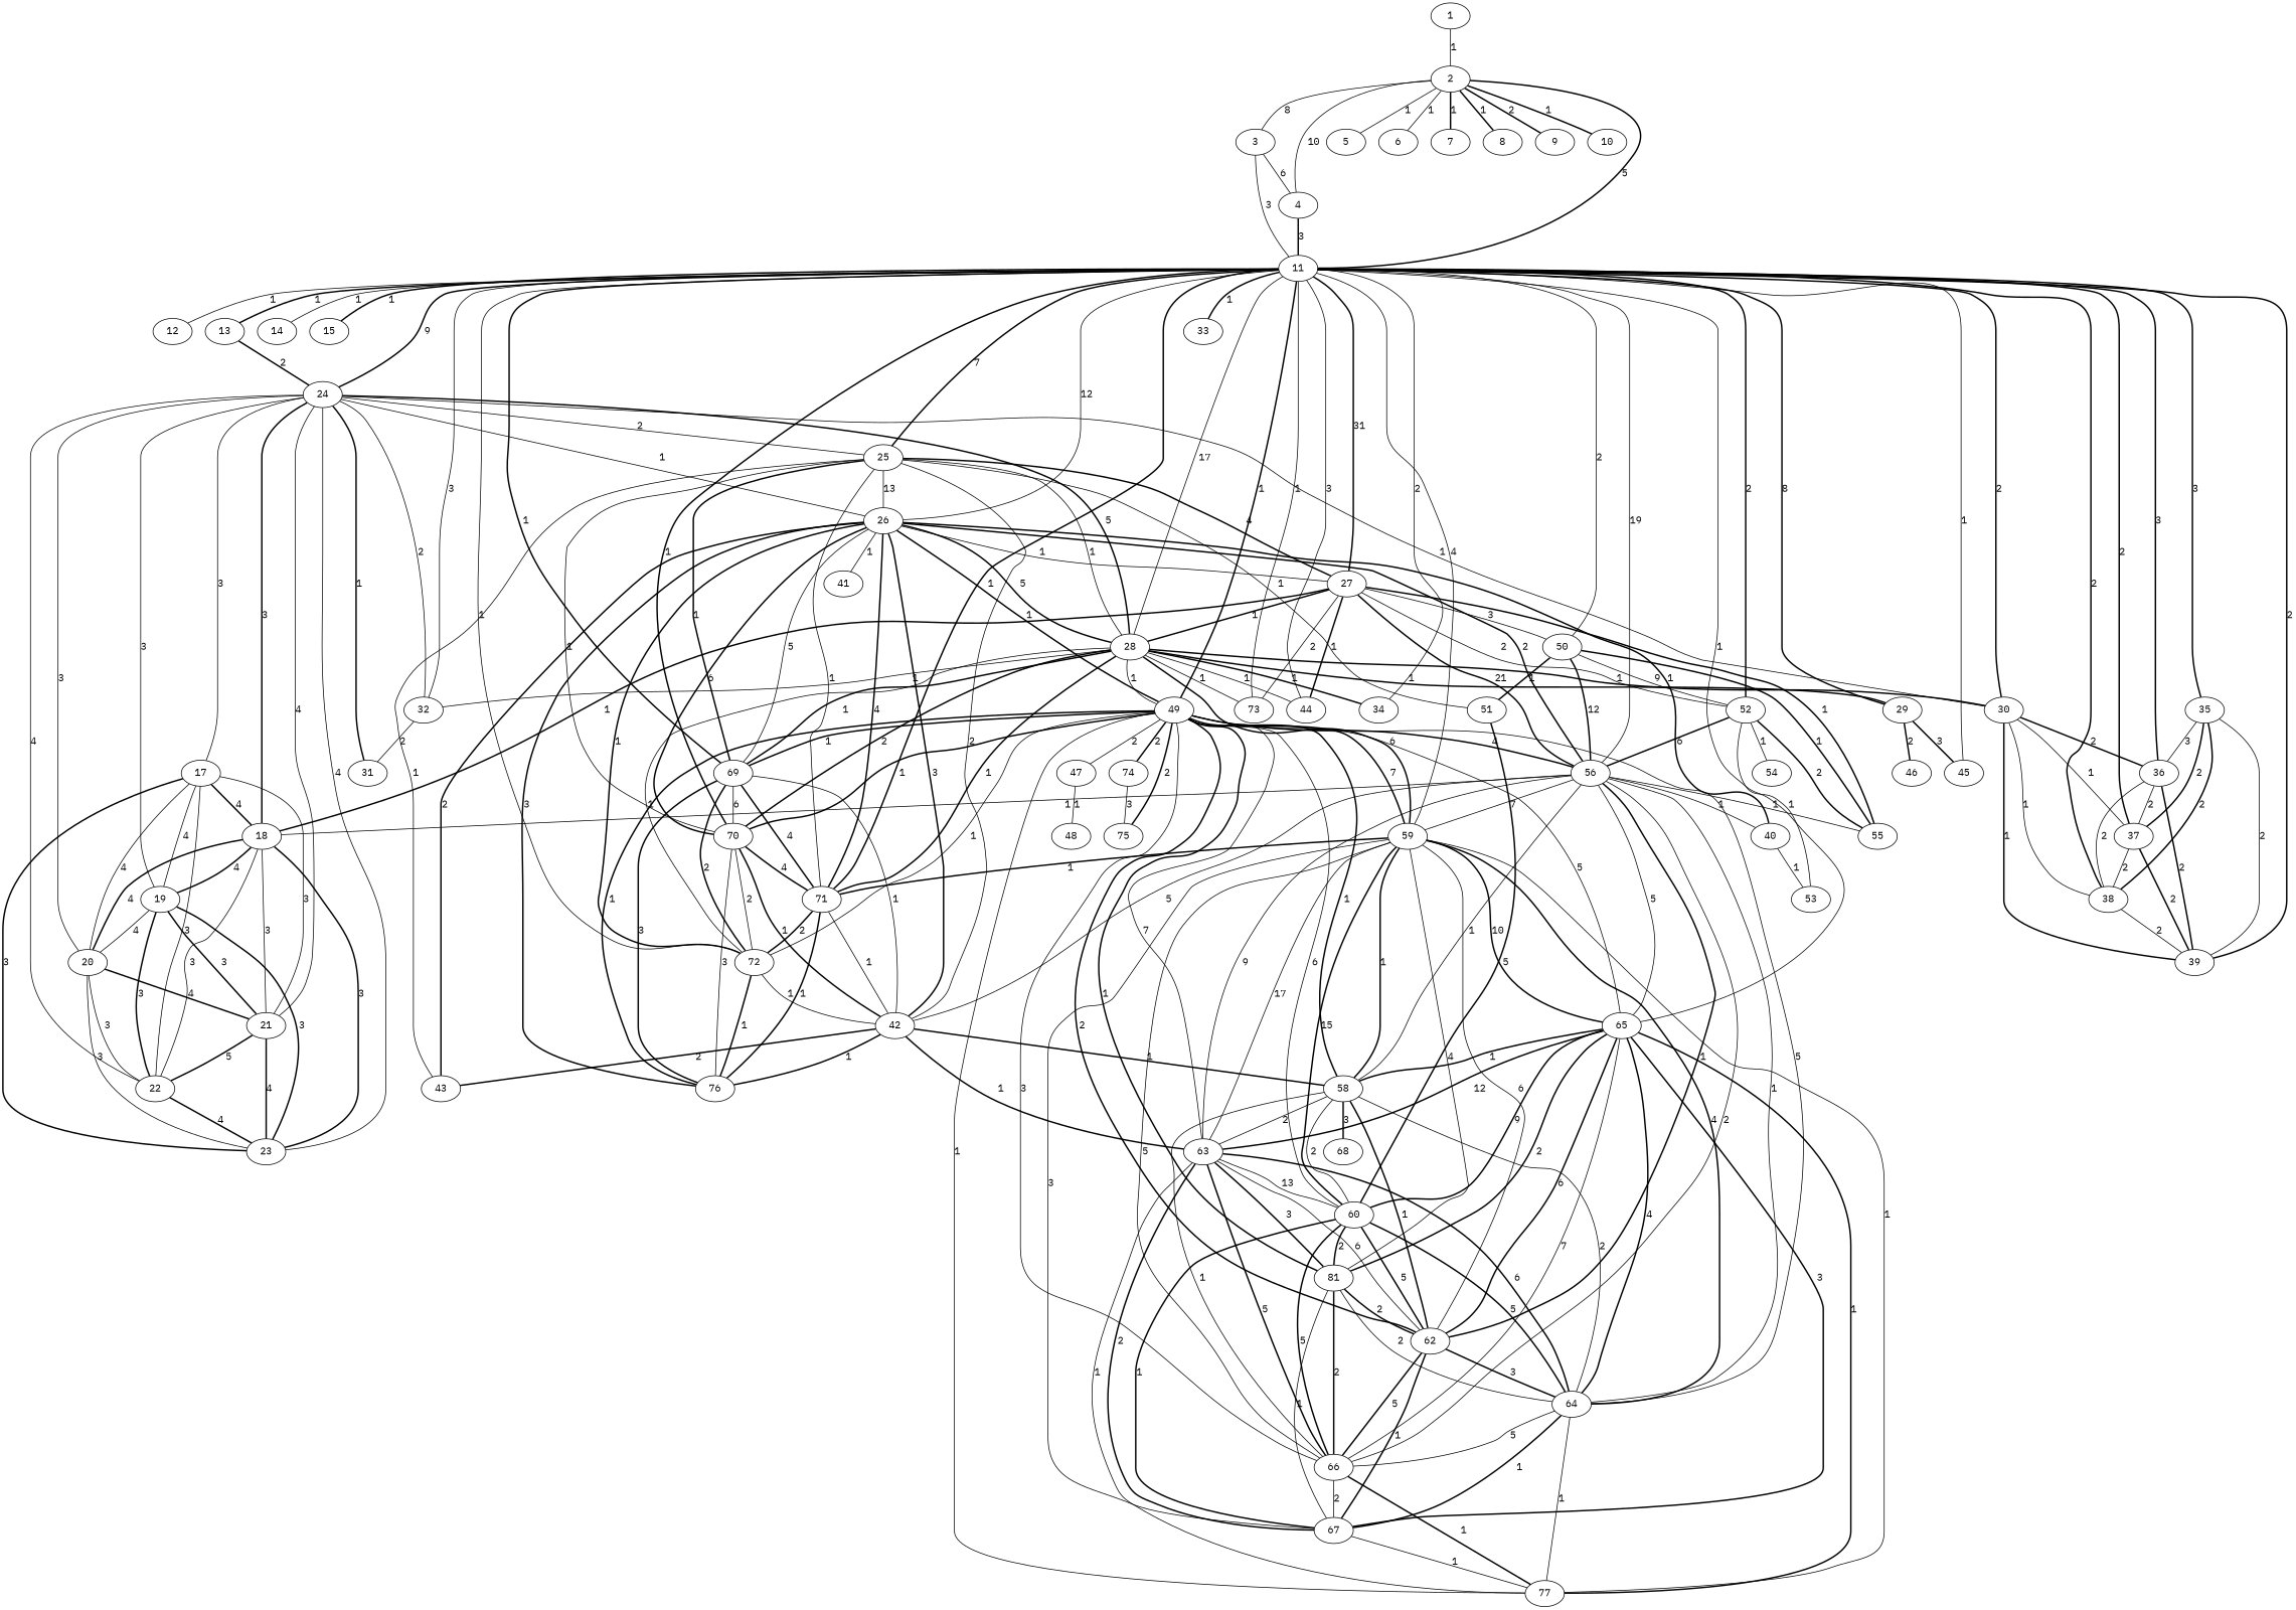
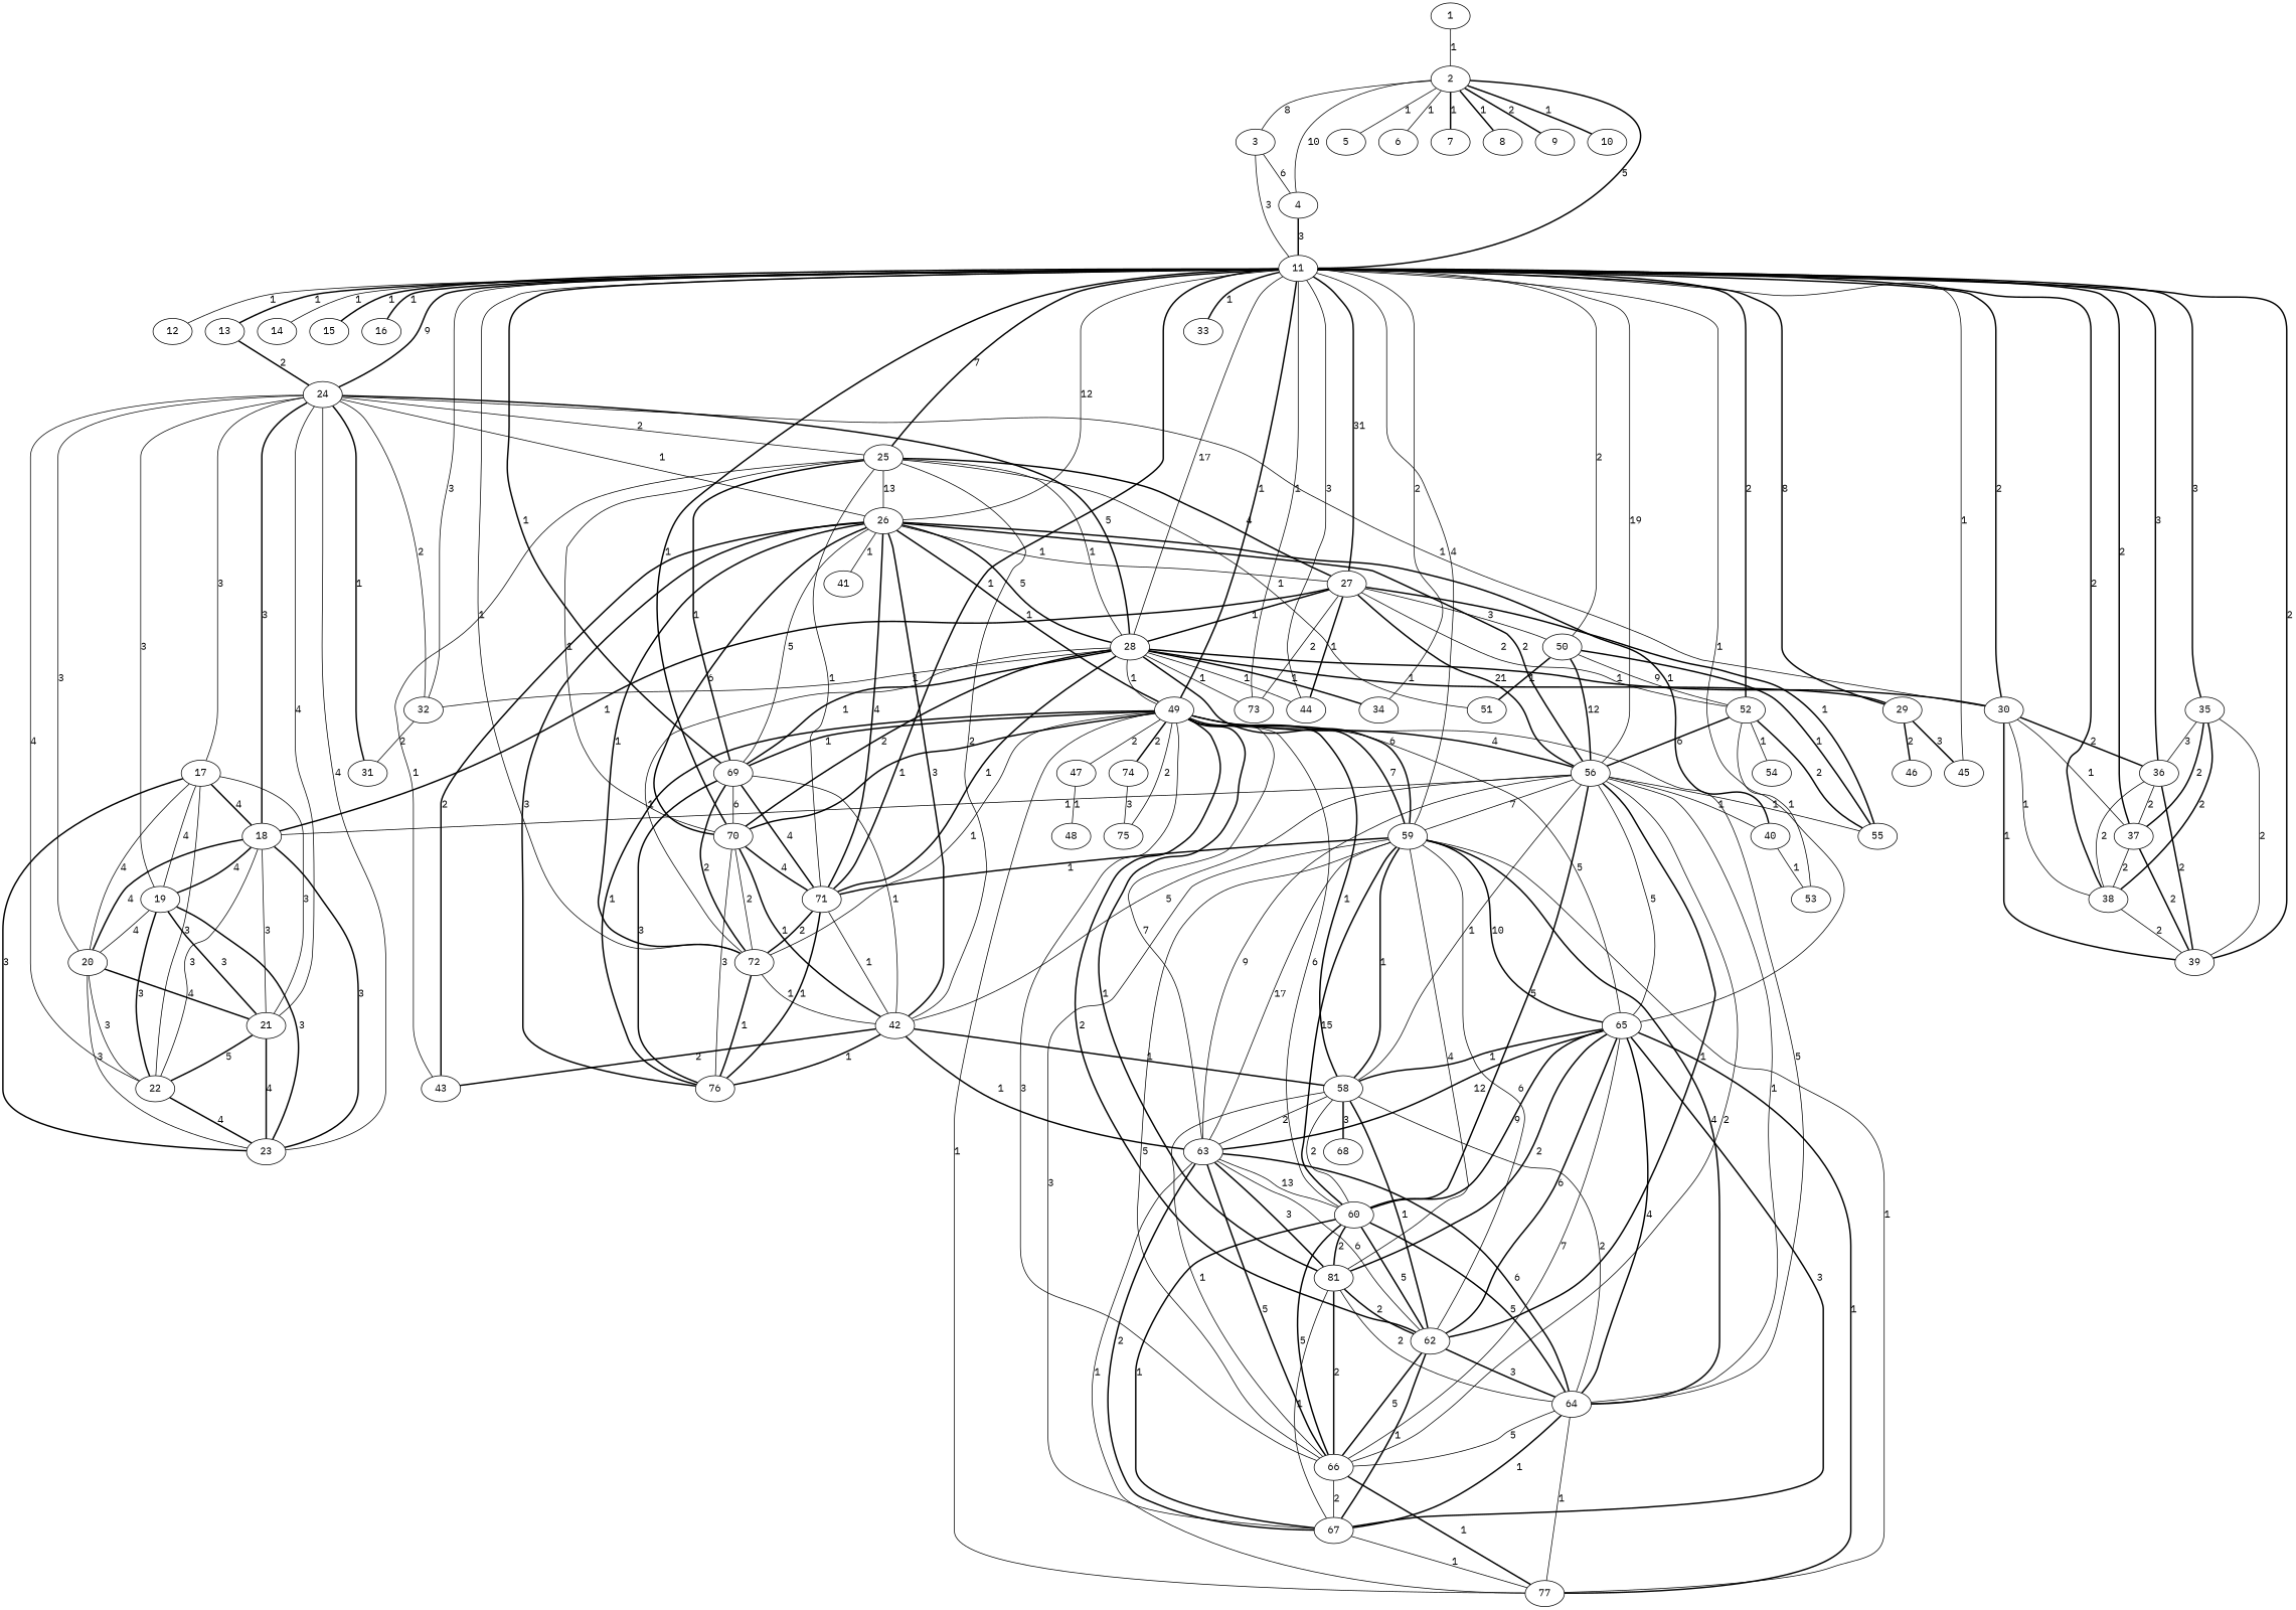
  graph {
    fontname="IBM Plex Mono"
    node [fontname="IBM Plex Mono"]
    edge [fontname="IBM Plex Mono" style=bold]
    1
    2
    3
    4
    5
    6
    7
    8
    9
    10
    11
    12
    13
    14
    15
+   16
    24
    25
    26
    27
    28
    29
    30
    32
    33
    34
    35
    36
    37
    38
    39
    44
    45
    49
    50
    52
    56
    59
    65
    69
    70
    71
    72
    73
    17
    18
    19
    20
    21
    22
    23
    31
    42
    43
    51
    40
    41
    76
    55
    46
    58
    63
    47
    60
    n65 [label=81]
    62
    64
    66
    74
    75
    77
    53
    54
    67
    68
    48
    1 -- 2 [label=1 style=solid]
    2 -- 3 [label=8 style=solid]
    2 -- 4 [label=10 style=solid]
    2 -- 5 [label=1 style=solid]
    2 -- 6 [label=1 style=solid]
    2 -- 7 [label=1]
    2 -- 8 [label=1]
    2 -- 9 [label=2]
    2 -- 10 [label=1]
    2 -- 11 [label=5]
    3 -- 4 [label=6 style=solid]
    3 -- 11 [label=3 style=solid]
    4 -- 11 [label=3]
    11 -- 12 [label=1 style=solid]
    11 -- 13 [label=1]
    11 -- 14 [label=1 style=solid]
    11 -- 15 [label=1]
+   11 -- 16 [label=1]
    11 -- 24 [label=9]
    11 -- 25 [label=7]
    11 -- 26 [label=12 style=solid]
    11 -- 27 [label=31]
    11 -- 28 [label=17 style=solid]
    11 -- 29 [label=8]
    11 -- 30 [label=2]
    11 -- 32 [label=3 style=solid]
    11 -- 33 [label=1]
    11 -- 34 [label=2 style=solid]
    11 -- 35 [label=3]
    11 -- 36 [label=3]
    11 -- 37 [label=2]
    11 -- 38 [label=2]
    11 -- 39 [label=2]
    11 -- 44 [label=3 style=solid]
    11 -- 45 [label=1 style=solid]
    11 -- 49 [label=1]
    11 -- 50 [label=2 style=solid]
    11 -- 52 [label=2]
    11 -- 56 [label=19 style=solid]
    11 -- 59 [label=4 style=solid]
    11 -- 65 [label=1 style=solid]
    11 -- 69 [label=1]
    11 -- 70 [label=1]
    11 -- 71 [label=1]
    11 -- 72 [label=1 style=solid]
    11 -- 73 [label=1 style=solid]
    13 -- 24 [label=2]
    24 -- 25 [label=2 style=solid]
    24 -- 26 [label=1 style=solid]
    24 -- 28 [label=5]
    24 -- 30 [label=1 style=solid]
    24 -- 32 [label=2 style=solid]
    24 -- 17 [label=3 style=solid]
    24 -- 18 [label=3]
    24 -- 19 [label=3 style=solid]
    24 -- 20 [label=3 style=solid]
    24 -- 21 [label=4 style=solid]
    24 -- 22 [label=4 style=solid]
    24 -- 23 [label=4 style=solid]
    24 -- 31 [label=1]
    25 -- 26 [label=13 style=solid]
    25 -- 27 [label=4]
    25 -- 28 [label=1 style=solid]
    25 -- 69 [label=1]
    25 -- 70 [label=1 style=solid]
    25 -- 71 [label=1 style=solid]
    25 -- 42 [label=2 style=solid]
    25 -- 43 [label=1 style=solid]
    25 -- 51 [label=1 style=solid]
    26 -- 27 [label=1 style=solid]
    26 -- 28 [label=5]
    26 -- 49 [label=1]
    26 -- 56 [label=2]
    26 -- 69 [label=5 style=solid]
    26 -- 70 [label=6]
    26 -- 71 [label=4]
    26 -- 72 [label=1]
    26 -- 42 [label=3]
    26 -- 43 [label=2]
    26 -- 40 [label=1]
    26 -- 41 [label=1 style=solid]
    26 -- 76 [label=3]
    27 -- 28 [label=1]
    27 -- 44 [label=1]
    27 -- 50 [label=3 style=solid]
    27 -- 52 [label=2 style=solid]
    27 -- 56 [label=21]
    27 -- 73 [label=2 style=solid]
    27 -- 18 [label=1]
    27 -- 55 [label=1]
    28 -- 29 [label=1]
    28 -- 30 [label=1]
    28 -- 32 [label=1 style=solid]
    28 -- 34 [label=1]
    28 -- 44 [label=1 style=solid]
    28 -- 49 [label=1 style=solid]
    28 -- 59 [label=6]
    28 -- 69 [label=1]
    28 -- 70 [label=2]
    28 -- 71 [label=1]
    28 -- 72 [label=1 style=solid]
    28 -- 73 [label=1 style=solid]
    29 -- 45 [label=3]
    29 -- 46 [label=2]
    30 -- 36 [label=2]
    30 -- 37 [label=1 style=solid]
    30 -- 38 [label=1 style=solid]
    30 -- 39 [label=1]
    32 -- 31 [label=2 style=solid]
    35 -- 36 [label=3 style=solid]
    35 -- 37 [label=2]
    35 -- 38 [label=2]
    35 -- 39 [label=2 style=solid]
    36 -- 37 [label=2 style=solid]
    36 -- 38 [label=2 style=solid]
    36 -- 39 [label=2]
    37 -- 38 [label=2 style=solid]
    37 -- 39 [label=2]
    38 -- 39 [label=2 style=solid]
    49 -- 56 [label=4]
    49 -- 59 [label=7]
    49 -- 65 [label=5 style=solid]
    49 -- 69 [label=1]
    49 -- 70 [label=1]
    49 -- 72 [label=1 style=solid]
    49 -- 76 [label=1]
    49 -- 58 [label=1]
    49 -- 63 [label=7 style=solid]
    49 -- 47 [label=2 style=solid]
    49 -- 60 [label=6 style=solid]
    49 -- n65 [label=1]
    49 -- 62 [label=2]
    49 -- 64 [label=5 style=solid]
    49 -- 66 [label=3 style=solid]
    49 -- 74 [label=2]
-   49 -- 75 [label=2]
+   49 -- 75 [label=2 style=solid]
    49 -- 77 [label=1 style=solid]
    50 -- 52 [label=9 style=solid]
    50 -- 56 [label=12]
    50 -- 51 [label=1]
    50 -- 55 [label=1]
    52 -- 56 [label=6]
    52 -- 55 [label=2]
    52 -- 53 [label=1 style=solid]
    52 -- 54 [label=1 style=solid]
    56 -- 59 [label=7 style=solid]
    56 -- 65 [label=5 style=solid]
    56 -- 18 [label=1 style=solid]
    56 -- 42 [label=5 style=solid]
    56 -- 40 [label=1 style=solid]
    56 -- 55 [label=1 style=solid]
    56 -- 58 [label=1 style=solid]
    56 -- 63 [label=9 style=solid]
-   51 -- 60 [label=5]
+   56 -- 60 [label=5]
    56 -- 62 [label=1]
    56 -- 64 [label=1 style=solid]
    56 -- 66 [label=2 style=solid]
    59 -- 65 [label=10]
    59 -- 71 [label=1]
    59 -- 58 [label=1]
    59 -- 63 [label=17 style=solid]
    59 -- 60 [label=15]
    59 -- n65 [label=4 style=solid]
    59 -- 62 [label=6 style=solid]
    59 -- 64 [label=4]
    59 -- 66 [label=5 style=solid]
    59 -- 77 [label=1 style=solid]
    59 -- 67 [label=3 style=solid]
    65 -- 58 [label=1]
    65 -- 63 [label=12]
    65 -- 60 [label=9]
    65 -- n65 [label=2]
    65 -- 62 [label=6]
    65 -- 64 [label=4]
    65 -- 66 [label=7 style=solid]
    65 -- 77 [label=1]
    65 -- 67 [label=3]
    69 -- 70 [label=6 style=solid]
    69 -- 71 [label=4]
    69 -- 72 [label=2]
    69 -- 42 [label=1 style=solid]
    69 -- 76 [label=3]
    70 -- 71 [label=4]
    70 -- 72 [label=2 style=solid]
    70 -- 42 [label=1]
    70 -- 76 [label=3 style=solid]
    71 -- 72 [label=2]
    71 -- 42 [label=1 style=solid]
    71 -- 76 [label=1]
    72 -- 42 [label=1 style=solid]
    72 -- 76 [label=1]
    17 -- 18 [label=4]
    17 -- 19 [label=4 style=solid]
    17 -- 20 [label=4 style=solid]
    17 -- 21 [label=3 style=solid]
    17 -- 22 [label=3 style=solid]
    17 -- 23 [label=3]
    18 -- 19 [label=4]
    18 -- 20 [label=4]
    18 -- 21 [label=3 style=solid]
    18 -- 22 [label=3 style=solid]
    18 -- 23 [label=3]
    19 -- 20 [label=4 style=solid]
    19 -- 21 [label=3]
    19 -- 22 [label=3]
    19 -- 23 [label=3]
    20 -- 21 [label=4]
    20 -- 22 [label=3 style=solid]
    20 -- 23 [label=3 style=solid]
    21 -- 22 [label=5]
    21 -- 23 [label=4]
    22 -- 23 [label=4]
    42 -- 43 [label=2]
    42 -- 76 [label=1]
    42 -- 58 [label=1]
    42 -- 63 [label=1]
    40 -- 53 [label=1 style=solid]
    58 -- 63 [label=2 style=solid]
    58 -- 60 [label=2 style=solid]
    58 -- 62 [label=1]
    58 -- 64 [label=2 style=solid]
    58 -- 66 [label=1 style=solid]
    58 -- 68 [label=3]
    63 -- 60 [label=13 style=solid]
    63 -- n65 [label=3]
    63 -- 62 [label=6 style=solid]
    63 -- 64 [label=6]
    63 -- 66 [label=5]
    63 -- 77 [label=1 style=solid]
    63 -- 67 [label=2]
    47 -- 48 [label=1 style=solid]
    60 -- n65 [label=2]
    60 -- 62 [label=5]
    60 -- 64 [label=5]
    60 -- 66 [label=5]
    60 -- 67 [label=1]
    n65 -- 62 [label=2]
    n65 -- 64 [label=2 style=solid]
    n65 -- 66 [label=2]
    n65 -- 67 [label=1 style=solid]
    62 -- 64 [label=3]
    62 -- 66 [label=5]
    62 -- 67 [label=1]
    64 -- 66 [label=5 style=solid]
    64 -- 77 [label=1 style=solid]
    64 -- 67 [label=1]
    66 -- 77 [label=1]
    66 -- 67 [label=2 style=solid]
    74 -- 75 [label=3 style=solid]
    67 -- 77 [label=1 style=solid]
  }
